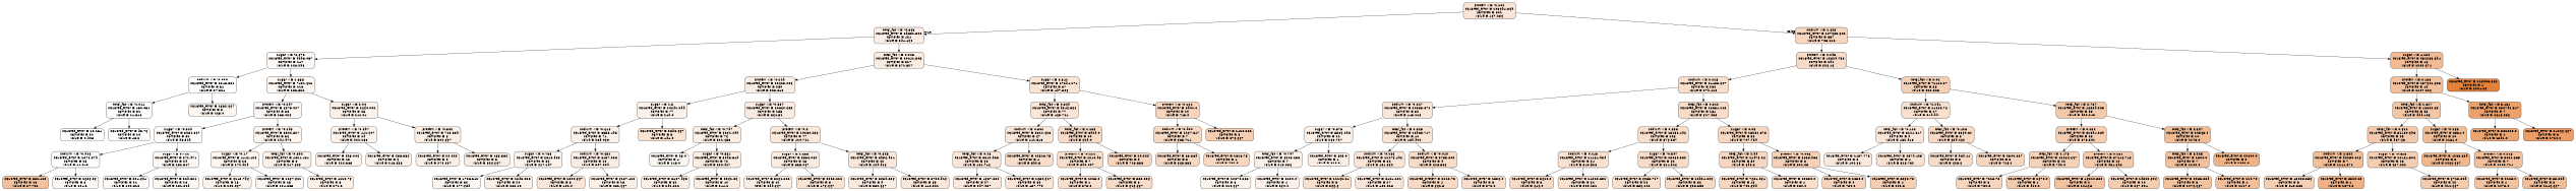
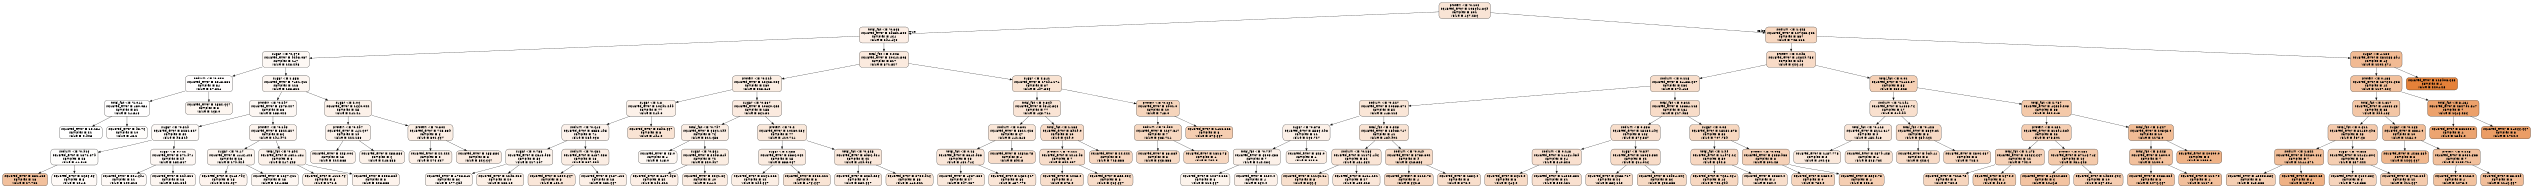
  digraph {
    node [color=black fillcolor="#fcf1e9" fontname=helvetica shape=box style="filled, rounded"]
    edge [fontname=helvetica]
    n1 [fillcolor="#f9e4d5" label="protein <= -0.102\nsquared_error = 103694.869\nsamples = 801\nvalue = 467.236"]
    n2 [fillcolor="#fceee5" label="total_fat <= -0.863\nsquared_error = 29851.508\nsamples = 464\nvalue = 294.468"]
    n3 [fillcolor="#f7d7c0" label="sodium <= 1.625\nsquared_error = 107683.682\nsamples = 337\nvalue = 705.112"]
    n4 [fillcolor="#fdf8f4" label="sugar <= -0.673\nsquared_error = 9293.037\nsamples = 147\nvalue = 128.293"]
    n5 [fillcolor="#fbeade" label="total_fat <= 0.008\nsquared_error = 20641.505\nsamples = 317\nvalue = 371.527"]
    n6 [fillcolor="#f8dbc7" label="protein <= 0.093\nsquared_error = 42829.756\nsamples = 291\nvalue = 626.46"]
    n7 [fillcolor="#f1ba93" label="sugar <= 4.188\nsquared_error = 231253.394\nsamples = 46\nvalue = 1202.674"]
    n8 [fillcolor="#fffdfd" label="sodium <= -0.858\nsquared_error = 2348.381\nsamples = 34\nvalue = 27.824"]
    n9 [fillcolor="#fdf6f1" label="sugar <= 1.353\nsquared_error = 7431.612\nsamples = 113\nvalue = 158.522"]
    n10 [fillcolor="#fbede2" label="protein <= -0.219\nsquared_error = 13623.036\nsamples = 230\nvalue = 323.843"]
    n11 [fillcolor="#f9e3d2" label="sugar <= 2.841\nsquared_error = 17294.174\nsamples = 87\nvalue = 497.586"]
    n12 [fillcolor="#fffefe" label="total_fat <= -1.044\nsquared_error = 430.054\nsamples = 31\nvalue = 14.548"]
    n13 [fillcolor="#fdf6f0" label="squared_error = 1532.667\nsamples = 3\nvalue = 165.0"]
    n14 [fillcolor="#fdf7f3" label="protein <= -0.297\nsquared_error = 6575.227\nsamples = 88\nvalue = 135.023"]
    n15 [label="sugar <= 2.06\nsquared_error = 1660.022\nsamples = 25\nvalue = 241.24"]
    n16 [fillcolor="#ffffff" label="squared_error = 13.134\nsamples = 21\nvalue = 0.905"]
    n17 [fillcolor="#fffdfb" label="squared_error = 93.76\nsamples = 10\nvalue = 43.2"]
    n18 [fillcolor="#fefaf7" label="sugar <= -0.319\nsquared_error = 3231.827\nsamples = 52\nvalue = 93.519"]
    n19 [fillcolor="#fdf4ee" label="protein <= -0.195\nsquared_error = 5322.527\nsamples = 36\nvalue = 194.972"]
    n20 [fillcolor="#fcf2eb" label="protein <= -0.297\nsquared_error = 441.607\nsamples = 19\nvalue = 222.158"]
    n21 [fillcolor="#fbeee4" label="protein <= -0.302\nsquared_error = 713.889\nsamples = 6\nvalue = 301.667"]
    n22 [fillcolor="#fefdfb" label="sodium <= -0.916\nsquared_error = 1871.879\nsamples = 23\nvalue = 44.348"]
    n23 [fillcolor="#fdf7f3" label="sugar <= 0.712\nsquared_error = 871.974\nsamples = 29\nvalue = 132.517"]
    n24 [fillcolor="#fdf5ef" label="sugar <= -0.47\nsquared_error = 4446.423\nsamples = 28\nvalue = 179.929"]
    n25 [label="total_fat <= -0.892\nsquared_error = 4824.484\nsamples = 8\nvalue = 247.625"]
    n26 [fillcolor="#f2c09c" label="squared_error = 382.423\nsamples = 18\nvalue = 27.722"]
    n27 [fillcolor="#fef9f6" label="squared_error = 2656.56\nsamples = 5\nvalue = 104.2"]
    n28 [fillcolor="#fef9f6" label="squared_error = 304.694\nsamples = 11\nvalue = 100.818"]
    n29 [fillcolor="#fdf6f1" label="squared_error = 229.321\nsamples = 18\nvalue = 151.889"]
    n30 [fillcolor="#fdf3ed" label="squared_error = 6145.796\nsamples = 15\nvalue = 202.067"]
    n31 [fillcolor="#fdf6f1" label="squared_error = 1267.621\nsamples = 13\nvalue = 154.385"]
    n32 [fillcolor="#fcf0e7" label="squared_error = 4113.76\nsamples = 5\nvalue = 271.2"]
+   n33 [fillcolor="#fdf3ec" label="squared_error = 3538.889\nsamples = 3\nvalue = 208.333"]
    n34 [fillcolor="#fdf3ec" label="squared_error = 225.006\nsamples = 13\nvalue = 212.385"]
    n35 [label="squared_error = 255.556\nsamples = 6\nvalue = 243.333"]
    n36 [fillcolor="#fcefe6" label="squared_error = 22.222\nsamples = 3\nvalue = 276.667"]
    n37 [fillcolor="#fbece2" label="squared_error = 155.556\nsamples = 3\nvalue = 326.667"]
    n38 [label="sugar <= 1.8\nsquared_error = 10691.299\nsamples = 77\nvalue = 249.0"]
    n39 [fillcolor="#fbeadf" label="sugar <= -0.387\nsquared_error = 10860.655\nsamples = 153\nvalue = 361.51"]
    n40 [fillcolor="#fae4d5" label="total_fat <= 0.869\nsquared_error = 9546.568\nsamples = 77\nvalue = 465.714"]
    n41 [fillcolor="#f6d5bc" label="protein <= -0.161\nsquared_error = 8901.0\nsamples = 10\nvalue = 743.0"]
    n42 [fillcolor="#fcf1ea" label="sodium <= -0.648\nsquared_error = 8353.495\nsamples = 74\nvalue = 239.068"]
    n43 [fillcolor="#f9e3d3" label="squared_error = 5898.667\nsamples = 3\nvalue = 494.0"]
    n44 [fillcolor="#fbede3" label="total_fat <= -0.797\nsquared_error = 6561.199\nsamples = 76\nvalue = 311.658"]
    n45 [fillcolor="#fae8da" label="protein <= -0.2\nsquared_error = 10230.256\nsamples = 77\nvalue = 410.714"]
    n46 [fillcolor="#fcf3ec" label="sugar <= 0.783\nsquared_error = 6343.953\nsamples = 56\nvalue = 217.107"]
    n47 [fillcolor="#fbede3" label="sodium <= -0.631\nsquared_error = 8437.238\nsamples = 18\nvalue = 307.389"]
    n48 [fillcolor="#fdf5ef" label="squared_error = 4788.342\nsamples = 36\nvalue = 177.639"]
    n49 [fillcolor="#fcefe5" label="squared_error = 1293.028\nsamples = 20\nvalue = 288.15"]
    n50 [fillcolor="#fae6d8" label="squared_error = 1500.667\nsamples = 3\nvalue = 431.0"]
    n51 [fillcolor="#fcefe6" label="squared_error = 6157.422\nsamples = 15\nvalue = 282.667"]
    n52 [fillcolor="#fdf7f2" label="squared_error = 25.0\nsamples = 4\nvalue = 145.0"]
    n53 [fillcolor="#fbede2" label="sugar <= -0.564\nsquared_error = 5295.549\nsamples = 72\nvalue = 320.917"]
    n54 [fillcolor="#fbece1" label="sugar <= 1.635\nsquared_error = 8386.062\nsamples = 15\nvalue = 335.067"]
    n55 [fillcolor="#fae7d9" label="total_fat <= -0.823\nsquared_error = 8956.984\nsamples = 62\nvalue = 429.016"]
    n56 [fillcolor="#fceee5" label="squared_error = 3437.965\nsamples = 32\nvalue = 291.812"]
    n57 [fillcolor="#fbebe0" label="squared_error = 5561.86\nsamples = 40\nvalue = 344.2"]
-   n58 [fillcolor="#fbeee4" label="squared_error = 3261.222\nsamples = 12\ntotal = 299.667"]
+   n58 [fillcolor="#fbeee4" label="squared_error = 3261.222\nsamples = 12\nvalue = 299.667"]
    n59 [fillcolor="#f9e4d4" label="squared_error = 3822.222\nsamples = 3\nvalue = 476.667"]
    n60 [fillcolor="#fbebe0" label="squared_error = 3089.556\nsamples = 9\nvalue = 350.667"]
    n61 [fillcolor="#fae6d7" label="squared_error = 8733.916\nsamples = 53\nvalue = 442.321"]
    n62 [fillcolor="#fae6d7" label="sodium <= 0.801\nsquared_error = 5811.628\nsamples = 67\nvalue = 441.343"]
    n63 [fillcolor="#f8dbc7" label="total_fat <= 1.185\nsquared_error = 3929.0\nsamples = 10\nvalue = 629.0"]
    n64 [fillcolor="#f7d8c1" label="sodium <= -0.952\nsquared_error = 1167.347\nsamples = 7\nvalue = 685.714"]
    n65 [fillcolor="#f5cdb0" label="squared_error = 1422.222\nsamples = 3\nvalue = 876.667"]
    n66 [fillcolor="#fae6d8" label="total_fat <= 0.18\nsquared_error = 3842.983\nsamples = 63\nvalue = 431.746"]
    n67 [fillcolor="#f8ddca" label="squared_error = 12518.75\nsamples = 4\nvalue = 592.5"]
    n68 [fillcolor="#f8ddca" label="protein <= -0.122\nsquared_error = 1248.98\nsamples = 7\nvalue = 592.857"]
    n69 [fillcolor="#f7d6bf" label="squared_error = 22.222\nsamples = 3\nvalue = 713.333"]
    n70 [fillcolor="#fae8db" label="squared_error = 4657.888\nsamples = 27\nvalue = 397.037"]
    n71 [fillcolor="#fae5d6" label="squared_error = 1650.617\nsamples = 36\nvalue = 457.778"]
    n72 [fillcolor="#f8decb" label="squared_error = 1025.0\nsamples = 4\nvalue = 575.0"]
    n73 [fillcolor="#f8dcc8" label="squared_error = 555.556\nsamples = 3\nvalue = 616.667"]
    n74 [fillcolor="#f7d9c3" label="squared_error = 88.889\nsamples = 3\nvalue = 663.333"]
    n75 [fillcolor="#f7d7c0" label="squared_error = 1318.75\nsamples = 4\nvalue = 702.5"]
    n76 [fillcolor="#f8decb" label="sodium <= 0.115\nsquared_error = 24458.607\nsamples = 236\nvalue = 579.415"]
    n77 [fillcolor="#f5d0b5" label="total_fat <= 0.01\nsquared_error = 71412.57\nsamples = 55\nvalue = 828.325"]
    n78 [fillcolor="#f2c09c" label="protein <= 0.483\nsquared_error = 137601.633\nsamples = 42\nvalue = 1107.286"]
    n79 [fillcolor="#e58139" label="squared_error = 115903.688\nsamples = 4\nvalue = 2204.25"]
    n80 [fillcolor="#fae6d7" label="sodium <= -0.227\nsquared_error = 20355.871\nsamples = 52\nvalue = 443.115"]
    n81 [fillcolor="#f8dcc8" label="total_fat <= 0.812\nsquared_error = 18884.115\nsamples = 184\nvalue = 617.935"]
    n82 [fillcolor="#f9e0ce" label="sodium <= -1.194\nsquared_error = 14883.76\nsamples = 17\nvalue = 549.99"]
    n83 [fillcolor="#f4c9a9" label="total_fat <= 2.737\nsquared_error = 46539.205\nsamples = 38\nvalue = 952.843"]
    n84 [fillcolor="#fcf0e7" label="sugar <= -0.375\nsquared_error = 5536.198\nsamples = 11\nvalue = 268.727"]
    n85 [fillcolor="#f9e3d3" label="total_fat <= 0.525\nsquared_error = 13983.747\nsamples = 41\nvalue = 489.902"]
    n86 [fillcolor="#f8decb" label="sodium <= 0.558\nsquared_error = 15132.496\nsamples = 126\nvalue = 576.587"]
    n87 [fillcolor="#f7d7bf" label="sugar <= 0.05\nsquared_error = 15251.873\nsamples = 58\nvalue = 707.759"]
    n88 [label="total_fat <= -0.797\nsquared_error = 6305.633\nsamples = 7\nvalue = 242.286"]
    n89 [fillcolor="#fbede3" label="squared_error = 825.0\nsamples = 4\nvalue = 315.0"]
    n90 [fillcolor="#fae5d6" label="sodium <= -0.136\nsquared_error = 11176.496\nsamples = 32\nvalue = 454.562"]
    n91 [fillcolor="#f8dcc8" label="sodium <= -0.049\nsquared_error = 3735.802\nsamples = 9\nvalue = 615.556"]
    n92 [fillcolor="#fcf3eb" label="squared_error = 10870.222\nsamples = 3\nvalue = 218.667"]
    n93 [fillcolor="#fcf0e8" label="squared_error = 2150.0\nsamples = 4\nvalue = 260.0"]
    n94 [fillcolor="#f8dfcc" label="squared_error = 11162.24\nsamples = 5\nvalue = 566.6"]
    n95 [fillcolor="#fae6d8" label="squared_error = 8424.151\nsamples = 27\nvalue = 433.815"]
    n96 [fillcolor="#f7d9c4" label="squared_protein = 2118.75\nsamples = 4\nvalue = 662.5"]
    n97 [fillcolor="#f8decb" label="squared_error = 1856.0\nsamples = 5\nvalue = 578.0"]
    n98 [fillcolor="#f9e0cf" label="sodium <= 0.148\nsquared_error = 14464.939\nsamples = 64\nvalue = 540.328"]
    n99 [fillcolor="#f8dcc8" label="sugar <= -0.397\nsquared_error = 13063.532\nsamples = 62\nvalue = 614.016"]
    n100 [fillcolor="#f7d7c1" label="total_fat <= 1.99\nsquared_error = 14976.16\nsamples = 50\nvalue = 692.8"]
    n101 [fillcolor="#f6d1b7" label="protein <= -0.005\nsquared_error = 6835.938\nsamples = 8\nvalue = 801.25"]
    n102 [fillcolor="#f7dac5" label="squared_error = 5618.0\nsamples = 3\nvalue = 646.0"]
    n103 [fillcolor="#f9e0cf" label="squared_error = 14323.852\nsamples = 61\nvalue = 535.131"]
    n104 [fillcolor="#f8dfcd" label="squared_error = 6055.717\nsamples = 26\nvalue = 556.115"]
    n105 [fillcolor="#f7dac4" label="squared_error = 13954.806\nsamples = 36\nvalue = 655.833"]
    n106 [fillcolor="#f7d7c0" label="squared_error = 7654.064\nsamples = 46\nvalue = 702.609"]
    n107 [fillcolor="#f8decb" label="squared_error = 85350.0\nsamples = 4\nvalue = 580.0"]
    n108 [fillcolor="#f6d4bc" label="squared_error = 2850.0\nsamples = 0\nvalue = 750.0"]
    n109 [fillcolor="#f5ceb2" label="squared_error = 5568.75\nsamples = 4\nvalue = 852.5"]
    n110 [fillcolor="#fae5d6" label="total_fat <= -0.418\nsquared_error = 5114.847\nsamples = 9\nvalue = 452.948"]
    n111 [fillcolor="#f7d9c4" label="total_fat <= -0.423\nsquared_error = 3360.81\nsamples = 8\nvalue = 659.162"]
    n112 [fillcolor="#f5cdb1" label="protein <= 0.151\nsquared_error = 31894.289\nsamples = 28\nvalue = 873.501"]
    n113 [fillcolor="#f1bc95" label="total_fat <= 3.627\nsquared_error = 20565.0\nsamples = 10\nvalue = 1175.0"]
    n114 [fillcolor="#fae8db" label="squared_error = 1457.773\nsamples = 5\nvalue = 402.68"]
    n115 [fillcolor="#f9e2d1" label="squared_error = 2579.425\nsamples = 4\nvalue = 515.782"]
    n116 [fillcolor="#f8dbc7" label="squared_error = 989.44\nsamples = 5\nvalue = 625.6"]
    n117 [fillcolor="#f7d6bf" label="squared_error = 2306.687\nsamples = 3\nvalue = 715.1"]
    n118 [fillcolor="#f6d2b8" label="total_fat <= 1.473\nsquared_error = 13266.667\nsamples = 12\nvalue = 792.0"]
    n119 [fillcolor="#f4caab" label="protein <= 0.181\nsquared_error = 37146.746\nsamples = 16\nvalue = 934.628"]
    n120 [fillcolor="#f2c09c" label="total_fat <= 3.225\nsquared_error = 1800.0\nsamples = 7\nvalue = 1100.0"]
    n121 [fillcolor="#efb286" label="squared_error = 20600.0\nsamples = 3\nvalue = 1350.0"]
    n122 [fillcolor="#f6d5bd" label="squared_error = 7215.75\nsamples = 8\nvalue = 730.5"]
    n123 [fillcolor="#f4cbad" label="squared_error = 2675.0\nsamples = 4\nvalue = 915.0"]
    n124 [fillcolor="#f3c3a1" label="squared_error = 46810.583\nsamples = 6\nvalue = 1046.5"]
    n125 [fillcolor="#f5cdb1" label="squared_error = 19333.606\nsamples = 10\nvalue = 867.504"]
    n126 [fillcolor="#f2c19e" label="squared_error = 3088.889\nsamples = 3\nvalue = 1076.667"]
    n127 [fillcolor="#f2bf9b" label="squared_error = 118.75\nsamples = 4\nvalue = 1117.5"]
    n128 [fillcolor="#f3c6a5" label="total_fat <= 1.817\nsquared_error = 48838.65\nsamples = 35\nvalue = 999.486"]
    n129 [fillcolor="#eca16b" label="total_fat <= 3.484\nsquared_error = 232791.347\nsamples = 7\nvalue = 1646.286"]
    n130 [fillcolor="#f4c9ab" label="total_fat <= 0.611\nsquared_error = 51450.698\nsamples = 25\nvalue = 937.68"]
    n131 [fillcolor="#f1bd97" label="sugar <= -0.163\nsquared_error = 8884.0\nsamples = 10\nvalue = 1154.0"]
    n132 [fillcolor="#eca470" label="squared_error = 382203.0\nsamples = 4\nvalue = 1591.0"]
    n133 [fillcolor="#eb9d65" label="squared_error = 24066.667\nsamples = 3\nvalue = 1720.0"]
    n134 [fillcolor="#f2be98" label="sodium <= 1.822\nsquared_error = 92250.816\nsamples = 7\nvalue = 1144.571"]
    n135 [fillcolor="#f5ceb2" label="sugar <= -0.328\nsquared_error = 12464.506\nsamples = 18\nvalue = 857.222"]
    n136 [fillcolor="#f0b78d" label="squared_error = 4288.889\nsamples = 3\nvalue = 1266.667"]
    n137 [fillcolor="#f2c09c" label="protein <= 0.215\nsquared_error = 3081.633\nsamples = 7\nvalue = 1105.714"]
    n138 [fillcolor="#f5cfb3" label="squared_error = 45355.556\nsamples = 3\nvalue = 843.333"]
    n139 [fillcolor="#efb184" label="squared_error = 8320.25\nsamples = 4\nvalue = 1370.5"]
+   n140 [fillcolor="#f6d4bc" label="squared_error = 6180.556\nsamples = 6\nvalue = 748.333"]
    n141 [fillcolor="#f4cbad" label="squared_error = 6713.889\nsamples = 12\nvalue = 911.667"]
    n142 [fillcolor="#f2c29e" label="squared_error = 3125.0\nsamples = 4\nvalue = 1075.0"]
    n143 [fillcolor="#f1bd98" label="squared_error = 88.889\nsamples = 3\nvalue = 1146.667"]
    n1 -> n2 [headlabel=True labelangle=45 labeldistance=2.5]
    n1 -> n3 [headlabel=False labelangle=-45 labeldistance=2.5]
    n2 -> n4
    n2 -> n5
    n3 -> n6
    n3 -> n7
    n4 -> n8
    n4 -> n9
    n5 -> n10
    n5 -> n11
    n6 -> n76
    n6 -> n77
    n7 -> n78
    n7 -> n79
    n8 -> n12
    n8 -> n13
    n9 -> n14
    n9 -> n15
    n10 -> n38
    n10 -> n39
    n11 -> n40
    n11 -> n41
    n12 -> n16
    n12 -> n17
    n14 -> n18
    n14 -> n19
    n15 -> n20
    n15 -> n21
    n18 -> n22
    n18 -> n23
    n19 -> n24
    n19 -> n25
    n20 -> n34
    n20 -> n35
    n21 -> n36
    n21 -> n37
    n22 -> n26
    n22 -> n27
    n23 -> n28
    n23 -> n29
    n24 -> n30
    n24 -> n31
    n25 -> n32
+   n25 -> n33
    n38 -> n42
    n38 -> n43
    n39 -> n44
    n39 -> n45
    n40 -> n62
    n40 -> n63
    n41 -> n64
    n41 -> n65
    n42 -> n46
    n42 -> n47
    n44 -> n52
    n44 -> n53
    n45 -> n54
    n45 -> n55
    n46 -> n48
    n46 -> n49
    n47 -> n50
    n47 -> n51
    n53 -> n56
    n53 -> n57
    n54 -> n58
    n54 -> n59
    n55 -> n60
    n55 -> n61
    n62 -> n66
    n62 -> n67
    n63 -> n68
    n63 -> n69
    n64 -> n74
    n64 -> n75
    n66 -> n70
    n66 -> n71
    n68 -> n72
    n68 -> n73
    n76 -> n80
    n76 -> n81
    n77 -> n82
    n77 -> n83
    n78 -> n128
    n78 -> n129
    n80 -> n84
    n80 -> n85
    n81 -> n86
    n81 -> n87
    n82 -> n110
    n82 -> n111
    n83 -> n112
    n83 -> n113
    n84 -> n88
    n84 -> n89
    n85 -> n90
    n85 -> n91
    n86 -> n98
    n86 -> n99
    n87 -> n100
    n87 -> n101
    n88 -> n92
    n88 -> n93
    n90 -> n94
    n90 -> n95
    n91 -> n96
    n91 -> n97
    n98 -> n102
    n98 -> n103
    n99 -> n104
    n99 -> n105
    n100 -> n106
    n100 -> n107
    n101 -> n108
    n101 -> n109
    n110 -> n114
    n110 -> n115
    n111 -> n116
    n111 -> n117
    n112 -> n118
    n112 -> n119
    n113 -> n120
    n113 -> n121
    n118 -> n122
    n118 -> n123
    n119 -> n124
    n119 -> n125
    n120 -> n126
    n120 -> n127
    n128 -> n130
    n128 -> n131
    n129 -> n132
    n129 -> n133
    n130 -> n134
    n130 -> n135
    n131 -> n136
    n131 -> n137
    n134 -> n138
    n134 -> n139
+   n135 -> n140
    n135 -> n141
    n137 -> n142
    n137 -> n143
  }
